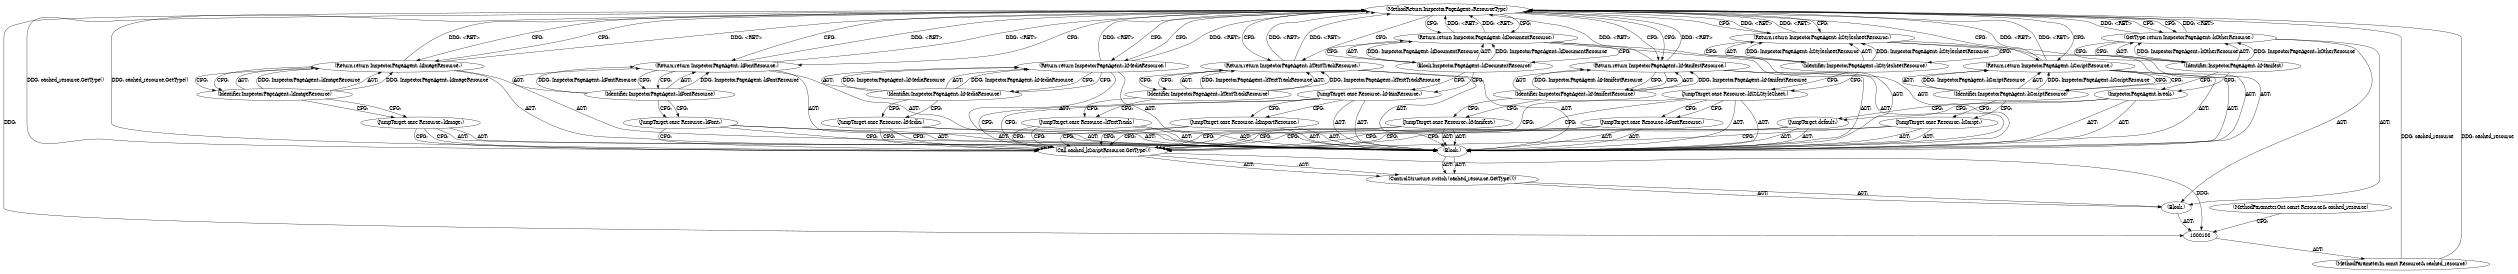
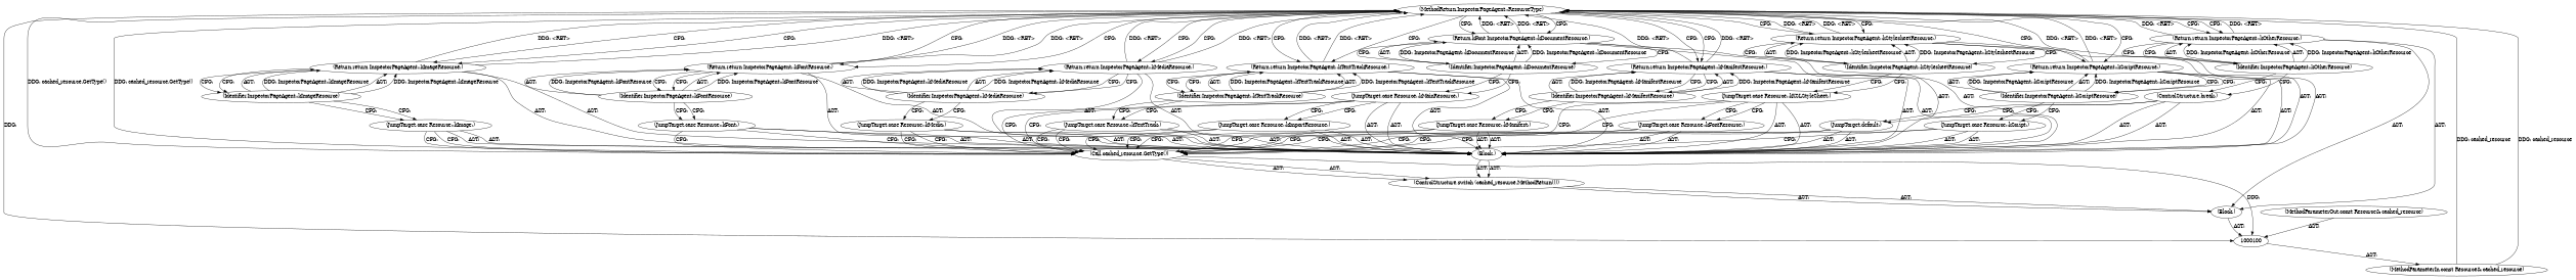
  digraph {
    n1 [label="(MethodReturn,InspectorPageAgent::ResourceType)"]
    n2 [label="(Return,return InspectorPageAgent::kManifestResource;)"]
    n3 [label="(Return,return InspectorPageAgent::kTextTrackResource;)"]
    n4 [label="(Return,return InspectorPageAgent::kStylesheetResource;)"]
    n5 [label="(Return,return InspectorPageAgent::kScriptResource;)"]
-   n6 [label="(Return,return InspectorPageAgent::kDocumentResource;)"]
-   n7 [label="(GetType,return InspectorPageAgent::kOtherResource;)"]
+   n6 [label="(Return,kFont InspectorPageAgent::kDocumentResource;)"]
+   n7 [label="(Return,return InspectorPageAgent::kOtherResource;)"]
    n8 [label="(Return,return InspectorPageAgent::kImageResource;)"]
    n9 [label="(Return,return InspectorPageAgent::kFontResource;)"]
    n10 [label="(Return,return InspectorPageAgent::kMediaResource;)"]
    1000100
    n12 [label="(Block,)"]
    n13 [label="(Identifier,InspectorPageAgent::kManifestResource)"]
    n14 [label="(Identifier,InspectorPageAgent::kTextTrackResource)"]
    n15 [label="(Identifier,InspectorPageAgent::kStylesheetResource)"]
    n16 [label="(Identifier,InspectorPageAgent::kScriptResource)"]
-   n17 [label="(Block,InspectorPageAgent::kDocumentResource)"]
+   n17 [label="(Identifier,InspectorPageAgent::kDocumentResource)"]
    n18 [label="(Block,)"]
-   n19 [label="(Identifier,InspectorPageAgent::kManifest)"]
+   n19 [label="(Identifier,InspectorPageAgent::kOtherResource)"]
    n20 [label="(Identifier,InspectorPageAgent::kImageResource)"]
    n21 [label="(Identifier,InspectorPageAgent::kFontResource)"]
    n22 [label="(Identifier,InspectorPageAgent::kMediaResource)"]
    n23 [label="(MethodParameterIn,const Resource& cached_resource)"]
    n24 [label="(JumpTarget,case Resource::kManifest:)"]
-   n25 [label="(Call,cached_kScriptResource.GetType())"]
-   n26 [label="(ControlStructure,switch (cached_resource.GetType()))"]
+   n25 [label="(Call,cached_resource.GetType())"]
+   n26 [label="(ControlStructure,switch (cached_resource.MethodReturn()))"]
    n27 [label="(JumpTarget,case Resource::kTextTrack:)"]
    n28 [label="(JumpTarget,case Resource::kFontResource:)"]
    n29 [label="(JumpTarget,case Resource::kXSLStyleSheet:)"]
    n30 [label="(JumpTarget,case Resource::kScript:)"]
    n31 [label="(JumpTarget,case Resource::kImportResource:)"]
    n32 [label="(MethodParameterOut,const Resource& cached_resource)"]
    n33 [label="(JumpTarget,case Resource::kMainResource:)"]
    n34 [label="(JumpTarget,default:)"]
-   n35 [label="(InspectorPageAgent,break;)"]
+   n35 [label="(ControlStructure,break;)"]
    n36 [label="(JumpTarget,case Resource::kImage:)"]
    n37 [label="(JumpTarget,case Resource::kFont:)"]
    n38 [label="(JumpTarget,case Resource::kMedia:)"]
    n1 -> n2 [label="CFG: "]
    n1 -> n2 [label="CFG: "]
    n1 -> n3 [label="CFG: "]
    n1 -> n3 [label="CFG: "]
    n1 -> n4 [label="CFG: "]
    n1 -> n4 [label="CFG: "]
    n1 -> n5 [label="CFG: "]
    n1 -> n5 [label="CFG: "]
    n1 -> n6 [label="CFG: "]
    n1 -> n6 [label="CFG: "]
    n1 -> n7 [label="CFG: "]
    n1 -> n7 [label="CFG: "]
    n1 -> n8 [label="CFG: "]
    n1 -> n8 [label="CFG: "]
    n1 -> n9 [label="CFG: "]
    n1 -> n9 [label="CFG: "]
    n1 -> n10 [label="CFG: "]
    n1 -> n10 [label="CFG: "]
    n1 -> 1000100 [label="DDG: "]
    n2 -> n1 [label="DDG: <RET>"]
    n2 -> n1 [label="DDG: <RET>"]
    n2 -> n12 [label="AST: "]
    n2 -> n12 [label="AST: "]
    n2 -> n13 [label="CFG: "]
    n2 -> n13 [label="CFG: "]
    n3 -> n1 [label="DDG: <RET>"]
    n3 -> n1 [label="DDG: <RET>"]
    n3 -> n12 [label="AST: "]
    n3 -> n12 [label="AST: "]
    n3 -> n14 [label="CFG: "]
    n3 -> n14 [label="CFG: "]
    n4 -> n1 [label="DDG: <RET>"]
    n4 -> n1 [label="DDG: <RET>"]
    n4 -> n12 [label="AST: "]
    n4 -> n12 [label="AST: "]
    n4 -> n15 [label="CFG: "]
    n4 -> n15 [label="CFG: "]
    n5 -> n1 [label="DDG: <RET>"]
    n5 -> n1 [label="DDG: <RET>"]
    n5 -> n12 [label="AST: "]
    n5 -> n12 [label="AST: "]
    n5 -> n16 [label="CFG: "]
    n5 -> n16 [label="CFG: "]
    n6 -> n1 [label="DDG: <RET>"]
    n6 -> n1 [label="DDG: <RET>"]
    n6 -> n12 [label="AST: "]
    n6 -> n12 [label="AST: "]
    n6 -> n17 [label="CFG: "]
    n6 -> n17 [label="CFG: "]
    n7 -> n1 [label="DDG: <RET>"]
    n7 -> n1 [label="DDG: <RET>"]
    n7 -> n18 [label="AST: "]
    n7 -> n18 [label="AST: "]
    n7 -> n19 [label="CFG: "]
    n7 -> n19 [label="CFG: "]
    n8 -> n1 [label="DDG: <RET>"]
    n8 -> n1 [label="DDG: <RET>"]
    n8 -> n12 [label="AST: "]
    n8 -> n12 [label="AST: "]
    n8 -> n20 [label="CFG: "]
    n8 -> n20 [label="CFG: "]
    n9 -> n1 [label="DDG: <RET>"]
    n9 -> n1 [label="DDG: <RET>"]
    n9 -> n12 [label="AST: "]
    n9 -> n12 [label="AST: "]
    n9 -> n21 [label="CFG: "]
    n9 -> n21 [label="CFG: "]
    n10 -> n1 [label="DDG: <RET>"]
    n10 -> n1 [label="DDG: <RET>"]
    n10 -> n12 [label="AST: "]
    n10 -> n12 [label="AST: "]
    n10 -> n22 [label="CFG: "]
    n10 -> n22 [label="CFG: "]
    1000100 -> n23 [label="AST: "]
    n12 -> n26 [label="AST: "]
    n12 -> n26 [label="AST: "]
    n13 -> n2 [label="AST: "]
    n13 -> n2 [label="DDG: InspectorPageAgent::kManifestResource"]
    n13 -> n2 [label="AST: "]
    n13 -> n2 [label="DDG: InspectorPageAgent::kManifestResource"]
    n13 -> n24 [label="CFG: "]
    n13 -> n24 [label="CFG: "]
    n14 -> n3 [label="AST: "]
    n14 -> n3 [label="DDG: InspectorPageAgent::kTextTrackResource"]
    n14 -> n3 [label="AST: "]
    n14 -> n3 [label="DDG: InspectorPageAgent::kTextTrackResource"]
    n14 -> n27 [label="CFG: "]
    n14 -> n27 [label="CFG: "]
    n15 -> n4 [label="AST: "]
    n15 -> n4 [label="DDG: InspectorPageAgent::kStylesheetResource"]
    n15 -> n4 [label="AST: "]
    n15 -> n4 [label="DDG: InspectorPageAgent::kStylesheetResource"]
    n15 -> n29 [label="CFG: "]
    n15 -> n29 [label="CFG: "]
    n16 -> n5 [label="AST: "]
    n16 -> n5 [label="DDG: InspectorPageAgent::kScriptResource"]
    n16 -> n5 [label="AST: "]
    n16 -> n5 [label="DDG: InspectorPageAgent::kScriptResource"]
    n16 -> n30 [label="CFG: "]
    n16 -> n30 [label="CFG: "]
    n17 -> n6 [label="AST: "]
    n17 -> n6 [label="DDG: InspectorPageAgent::kDocumentResource"]
    n17 -> n6 [label="AST: "]
    n17 -> n6 [label="DDG: InspectorPageAgent::kDocumentResource"]
    n17 -> n33 [label="CFG: "]
    n17 -> n33 [label="CFG: "]
    n18 -> 1000100 [label="AST: "]
    n19 -> n7 [label="AST: "]
    n19 -> n7 [label="DDG: InspectorPageAgent::kOtherResource"]
    n19 -> n7 [label="AST: "]
    n19 -> n7 [label="DDG: InspectorPageAgent::kOtherResource"]
    n19 -> n35 [label="CFG: "]
    n19 -> n35 [label="CFG: "]
    n20 -> n8 [label="AST: "]
    n20 -> n8 [label="DDG: InspectorPageAgent::kImageResource"]
    n20 -> n8 [label="AST: "]
    n20 -> n8 [label="DDG: InspectorPageAgent::kImageResource"]
    n20 -> n36 [label="CFG: "]
    n20 -> n36 [label="CFG: "]
    n21 -> n9 [label="AST: "]
    n21 -> n9 [label="DDG: InspectorPageAgent::kFontResource"]
    n21 -> n9 [label="AST: "]
    n21 -> n9 [label="DDG: InspectorPageAgent::kFontResource"]
    n21 -> n37 [label="CFG: "]
    n21 -> n37 [label="CFG: "]
    n22 -> n10 [label="AST: "]
    n22 -> n10 [label="DDG: InspectorPageAgent::kMediaResource"]
    n22 -> n10 [label="AST: "]
    n22 -> n10 [label="DDG: InspectorPageAgent::kMediaResource"]
    n22 -> n38 [label="CFG: "]
    n22 -> n38 [label="CFG: "]
    n23 -> n1 [label="DDG: cached_resource"]
    n23 -> n1 [label="DDG: cached_resource"]
    n24 -> n12 [label="AST: "]
    n24 -> n12 [label="AST: "]
    n24 -> n25 [label="CFG: "]
    n24 -> n25 [label="CFG: "]
    n25 -> n1 [label="DDG: cached_resource.GetType()"]
    n25 -> n1 [label="DDG: cached_resource.GetType()"]
    n25 -> 1000100 [label="DDG: "]
    n25 -> n26 [label="AST: "]
    n25 -> n26 [label="AST: "]
    n26 -> n18 [label="AST: "]
    n26 -> n18 [label="AST: "]
    n27 -> n12 [label="AST: "]
    n27 -> n12 [label="AST: "]
    n27 -> n25 [label="CFG: "]
    n27 -> n25 [label="CFG: "]
    n28 -> n12 [label="AST: "]
    n28 -> n12 [label="AST: "]
    n28 -> n25 [label="CFG: "]
    n28 -> n25 [label="CFG: "]
    n29 -> n12 [label="AST: "]
    n29 -> n12 [label="AST: "]
    n29 -> n25 [label="CFG: "]
    n29 -> n25 [label="CFG: "]
    n29 -> n28 [label="CFG: "]
    n29 -> n28 [label="CFG: "]
    n30 -> n12 [label="AST: "]
    n30 -> n12 [label="AST: "]
    n30 -> n25 [label="CFG: "]
    n30 -> n25 [label="CFG: "]
    n31 -> n12 [label="AST: "]
    n31 -> n12 [label="AST: "]
    n31 -> n25 [label="CFG: "]
    n31 -> n25 [label="CFG: "]
-   n32 -> 1000100 [label="CFG: "]
+   n32 -> 1000100 [label="AST: "]
    n33 -> n12 [label="AST: "]
    n33 -> n12 [label="AST: "]
    n33 -> n25 [label="CFG: "]
    n33 -> n25 [label="CFG: "]
    n33 -> n31 [label="CFG: "]
    n33 -> n31 [label="CFG: "]
    n34 -> n12 [label="AST: "]
    n34 -> n12 [label="AST: "]
    n34 -> n25 [label="CFG: "]
    n34 -> n25 [label="CFG: "]
    n35 -> n12 [label="AST: "]
    n35 -> n12 [label="AST: "]
    n35 -> n34 [label="CFG: "]
    n35 -> n34 [label="CFG: "]
    n36 -> n12 [label="AST: "]
    n36 -> n12 [label="AST: "]
    n36 -> n25 [label="CFG: "]
    n36 -> n25 [label="CFG: "]
    n37 -> n12 [label="AST: "]
    n37 -> n12 [label="AST: "]
    n37 -> n25 [label="CFG: "]
    n37 -> n25 [label="CFG: "]
    n38 -> n12 [label="AST: "]
    n38 -> n12 [label="AST: "]
    n38 -> n25 [label="CFG: "]
    n38 -> n25 [label="CFG: "]
  }
